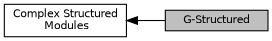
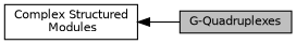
  digraph {
    rankdir=LR
    node [color=black fontname=Helvetica fontsize=10 shape=box]
    n1 [height=0.2 label="Complex Structured\l Modules" width=0.4]
-   n2 [fillcolor=grey75 fontcolor=black height=0.2 label="G-Structured" style=filled width=0.4]
+   n2 [fillcolor=grey75 fontcolor=black height=0.2 label="G-Quadruplexes" style=filled width=0.4]
    n1 -> n2 [dir=back fontname=Helvetica fontsize=10 labelfontname=Helvetica labelfontsize=10 shape=plaintext style=solid]
  }
